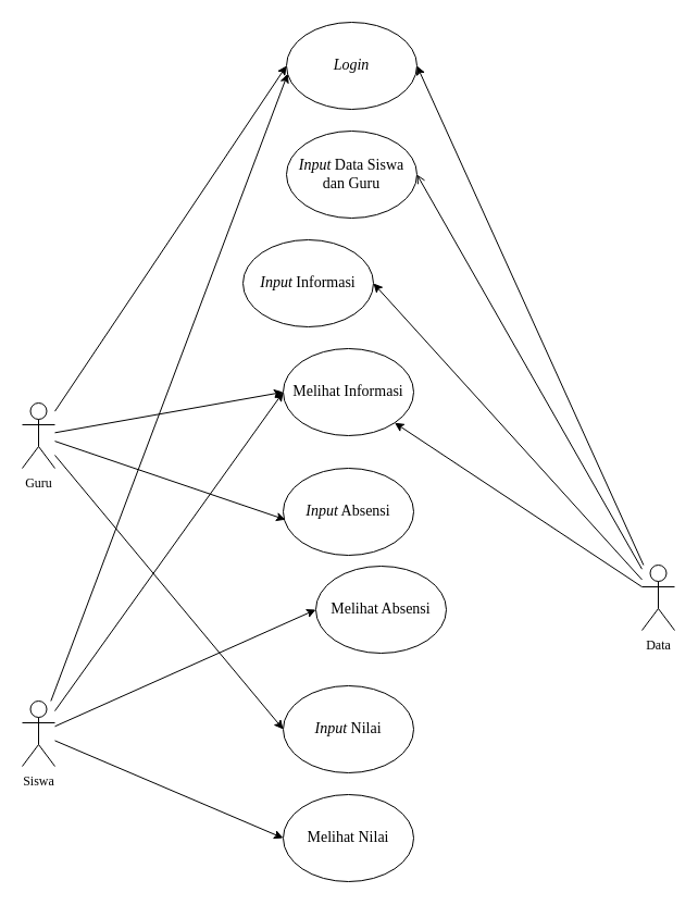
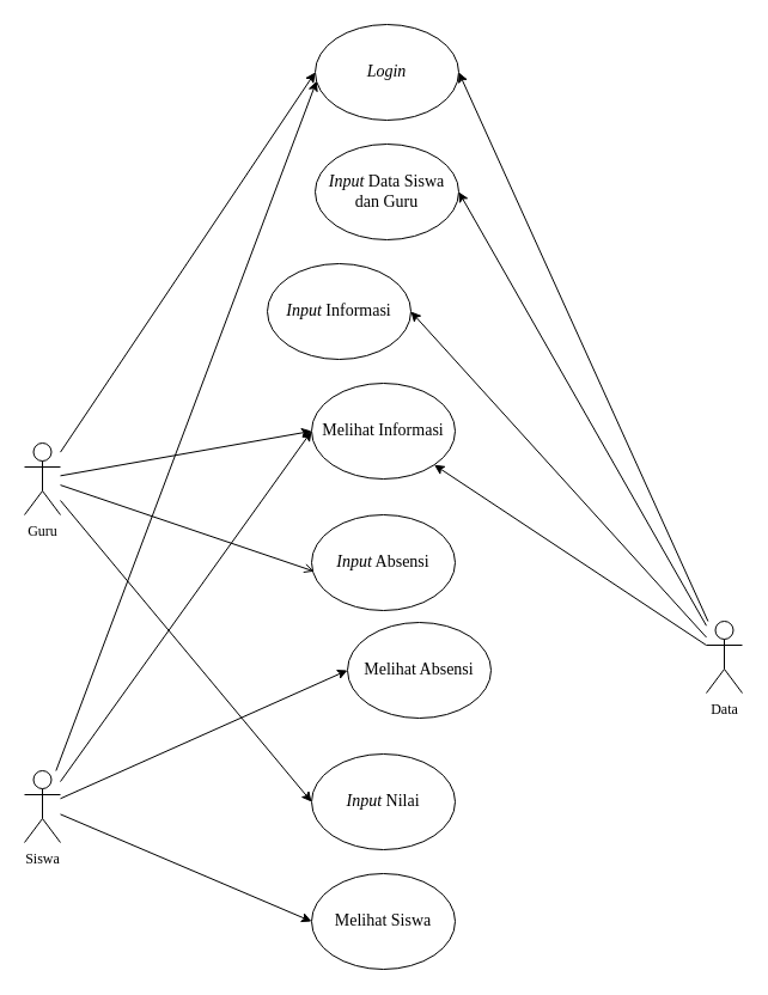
  <mxCell id="0" />
  <mxCell id="1" parent="0" />
  <mxCell id="2" style="edgeStyle=none;html=1;entryX=1;entryY=0.5;entryDx=0;entryDy=0;fontFamily=Times New Roman;fontSize=14;fillColor=none;" parent="1" source="6" target="22" edge="1"><mxGeometry relative="1" as="geometry" /></mxCell>
- <mxCell id="3" style="edgeStyle=none;html=1;entryX=1;entryY=0.5;entryDx=0;entryDy=0;fontFamily=Times New Roman;fontSize=14;fillColor=none;endArrow=open;" parent="1" source="6" target="21" edge="1"><mxGeometry relative="1" as="geometry" /></mxCell>
+ <mxCell id="3" style="edgeStyle=none;html=1;entryX=1;entryY=0.5;entryDx=0;entryDy=0;fontFamily=Times New Roman;fontSize=14;fillColor=none;" parent="1" source="6" target="21" edge="1"><mxGeometry relative="1" as="geometry" /></mxCell>
  <mxCell id="4" style="edgeStyle=none;html=1;entryX=1;entryY=0.5;entryDx=0;entryDy=0;fontFamily=Times New Roman;fontSize=14;fillColor=none;" parent="1" source="6" target="18" edge="1"><mxGeometry relative="1" as="geometry" /></mxCell>
  <mxCell id="5" style="edgeStyle=none;html=1;fontFamily=Times New Roman;fontSize=14;fillColor=none;" parent="1" source="6" target="19" edge="1"><mxGeometry relative="1" as="geometry" /></mxCell>
  <mxCell id="6" value="&lt;font face=&quot;Times New Roman&quot;&gt;Data&lt;/font&gt;" style="shape=umlActor;verticalLabelPosition=bottom;verticalAlign=top;html=1;outlineConnect=0;fillColor=none;" parent="1" vertex="1"><mxGeometry x="590" y="519" width="30" height="60" as="geometry" /></mxCell>
  <mxCell id="7" style="edgeStyle=none;html=1;entryX=0;entryY=0.5;entryDx=0;entryDy=0;fontFamily=Times New Roman;fontSize=14;fillColor=none;" parent="1" source="11" target="19" edge="1"><mxGeometry relative="1" as="geometry" /></mxCell>
  <mxCell id="8" style="edgeStyle=none;html=1;entryX=0;entryY=0.5;entryDx=0;entryDy=0;fontFamily=Times New Roman;fontSize=14;fillColor=none;" parent="1" source="11" target="22" edge="1"><mxGeometry relative="1" as="geometry" /></mxCell>
- <mxCell id="9" style="edgeStyle=none;html=1;entryX=0.017;entryY=0.591;entryDx=0;entryDy=0;entryPerimeter=0;fontFamily=Times New Roman;fontSize=14;fillColor=none;" parent="1" source="11" target="17" edge="1"><mxGeometry relative="1" as="geometry" /></mxCell>
+ <mxCell id="9" style="edgeStyle=none;html=1;entryX=0.017;entryY=0.591;entryDx=0;entryDy=0;entryPerimeter=0;fontFamily=Times New Roman;fontSize=14;fillColor=none;endArrow=open;" parent="1" source="11" target="17" edge="1"><mxGeometry relative="1" as="geometry" /></mxCell>
  <mxCell id="10" style="edgeStyle=none;html=1;entryX=0;entryY=0.5;entryDx=0;entryDy=0;fontFamily=Times New Roman;fontSize=14;fillColor=none;" parent="1" source="11" target="23" edge="1"><mxGeometry relative="1" as="geometry" /></mxCell>
  <mxCell id="11" value="&lt;font face=&quot;Times New Roman&quot;&gt;Guru&lt;/font&gt;" style="shape=umlActor;verticalLabelPosition=bottom;verticalAlign=top;html=1;outlineConnect=0;fillColor=none;" parent="1" vertex="1"><mxGeometry x="20" y="370" width="30" height="60" as="geometry" /></mxCell>
  <mxCell id="12" style="edgeStyle=none;html=1;entryX=0.01;entryY=0.591;entryDx=0;entryDy=0;entryPerimeter=0;fontFamily=Times New Roman;fontSize=14;fillColor=none;" parent="1" source="16" target="22" edge="1"><mxGeometry relative="1" as="geometry" /></mxCell>
  <mxCell id="13" style="edgeStyle=none;html=1;entryX=0;entryY=0.5;entryDx=0;entryDy=0;fontFamily=Times New Roman;fontSize=14;fillColor=none;" parent="1" source="16" target="24" edge="1"><mxGeometry relative="1" as="geometry" /></mxCell>
  <mxCell id="14" style="edgeStyle=none;html=1;entryX=0;entryY=0.5;entryDx=0;entryDy=0;fontFamily=Times New Roman;fontSize=14;fillColor=none;" parent="1" source="16" target="20" edge="1"><mxGeometry relative="1" as="geometry" /></mxCell>
  <mxCell id="15" style="edgeStyle=none;html=1;fontFamily=Times New Roman;fontSize=14;fillColor=none;" parent="1" source="16" edge="1"><mxGeometry relative="1" as="geometry"><mxPoint x="260" y="360" as="targetPoint" /></mxGeometry></mxCell>
  <mxCell id="16" value="&lt;font face=&quot;Times New Roman&quot;&gt;Siswa&lt;/font&gt;" style="shape=umlActor;verticalLabelPosition=bottom;verticalAlign=top;html=1;outlineConnect=0;fillColor=none;" parent="1" vertex="1"><mxGeometry x="20" y="644" width="30" height="60" as="geometry" /></mxCell>
  <mxCell id="17" value="&lt;font style=&quot;font-size: 14px;&quot; face=&quot;Times New Roman&quot;&gt;&lt;i&gt;Input&lt;/i&gt; Absensi&lt;/font&gt;" style="ellipse;whiteSpace=wrap;html=1;fillColor=none;" parent="1" vertex="1"><mxGeometry x="260" y="430" width="120" height="80" as="geometry" /></mxCell>
  <mxCell id="18" value="&lt;font style=&quot;font-size: 14px;&quot; face=&quot;Times New Roman&quot;&gt;&lt;i&gt;Input&amp;nbsp;&lt;/i&gt;Informasi&lt;/font&gt;" style="ellipse;whiteSpace=wrap;html=1;fillColor=none;" parent="1" vertex="1"><mxGeometry x="223" y="220" width="120" height="80" as="geometry" /></mxCell>
  <mxCell id="19" value="&lt;font style=&quot;font-size: 14px;&quot; face=&quot;Times New Roman&quot;&gt;Melihat Informasi&lt;/font&gt;" style="ellipse;whiteSpace=wrap;html=1;fillColor=none;" parent="1" vertex="1"><mxGeometry x="260" y="320" width="120" height="80" as="geometry" /></mxCell>
  <mxCell id="20" value="&lt;font style=&quot;font-size: 14px;&quot; face=&quot;Times New Roman&quot;&gt;Melihat Absensi&lt;/font&gt;" style="ellipse;whiteSpace=wrap;html=1;fillColor=none;" parent="1" vertex="1"><mxGeometry x="290" y="520" width="120" height="80" as="geometry" /></mxCell>
  <mxCell id="21" value="&lt;font style=&quot;font-size: 14px;&quot; face=&quot;Times New Roman&quot;&gt;&lt;i&gt;Input&lt;/i&gt; Data Siswa dan Guru&lt;/font&gt;" style="ellipse;whiteSpace=wrap;html=1;fillColor=none;" parent="1" vertex="1"><mxGeometry x="263" y="120" width="120" height="80" as="geometry" /></mxCell>
  <mxCell id="22" value="&lt;font face=&quot;Times New Roman&quot;&gt;&lt;span style=&quot;font-size: 14px;&quot;&gt;&lt;i&gt;Login&lt;/i&gt;&lt;/span&gt;&lt;/font&gt;" style="ellipse;whiteSpace=wrap;html=1;fillColor=none;" parent="1" vertex="1"><mxGeometry x="263" y="20" width="120" height="80" as="geometry" /></mxCell>
  <mxCell id="23" value="&lt;font face=&quot;Times New Roman&quot;&gt;&lt;span style=&quot;font-size: 14px;&quot;&gt;&lt;i&gt;Input&lt;/i&gt; Nilai&lt;/span&gt;&lt;/font&gt;" style="ellipse;whiteSpace=wrap;html=1;fillColor=none;" parent="1" vertex="1"><mxGeometry x="260" y="630" width="120" height="80" as="geometry" /></mxCell>
- <mxCell id="24" value="&lt;font face=&quot;Times New Roman&quot;&gt;&lt;span style=&quot;font-size: 14px;&quot;&gt;Melihat&amp;nbsp;Nilai&lt;/span&gt;&lt;/font&gt;" style="ellipse;whiteSpace=wrap;html=1;fillColor=none;" parent="1" vertex="1"><mxGeometry x="260" y="730" width="120" height="80" as="geometry" /></mxCell>
+ <mxCell id="24" value="&lt;font face=&quot;Times New Roman&quot;&gt;&lt;span style=&quot;font-size: 14px;&quot;&gt;Melihat&amp;nbsp;Siswa&lt;/span&gt;&lt;/font&gt;" style="ellipse;whiteSpace=wrap;html=1;fillColor=none;" parent="1" vertex="1"><mxGeometry x="260" y="730" width="120" height="80" as="geometry" /></mxCell>
